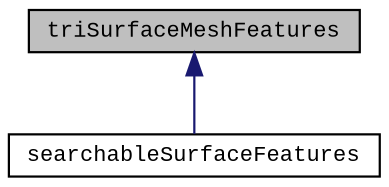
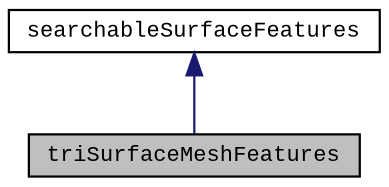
  digraph {
    fontname="Liberation Mono"
    node [color=black fontname="Liberation Mono" fontsize=10 shape=record]
    n1 [fillcolor=grey75 fontcolor=black height=0.2 label=triSurfaceMeshFeatures style=filled width=0.4]
    n2 [height=0.2 label=searchableSurfaceFeatures width=0.4]
-   n1 -> n2 [color=midnightblue dir=back fontname="Liberation Mono" fontsize=10 labelfontname=FreeSans labelfontsize=10 style=solid]
+   n2 -> n1 [color=midnightblue dir=back fontname="Liberation Mono" fontsize=10 labelfontname=FreeSans labelfontsize=10 style=solid]
  }
